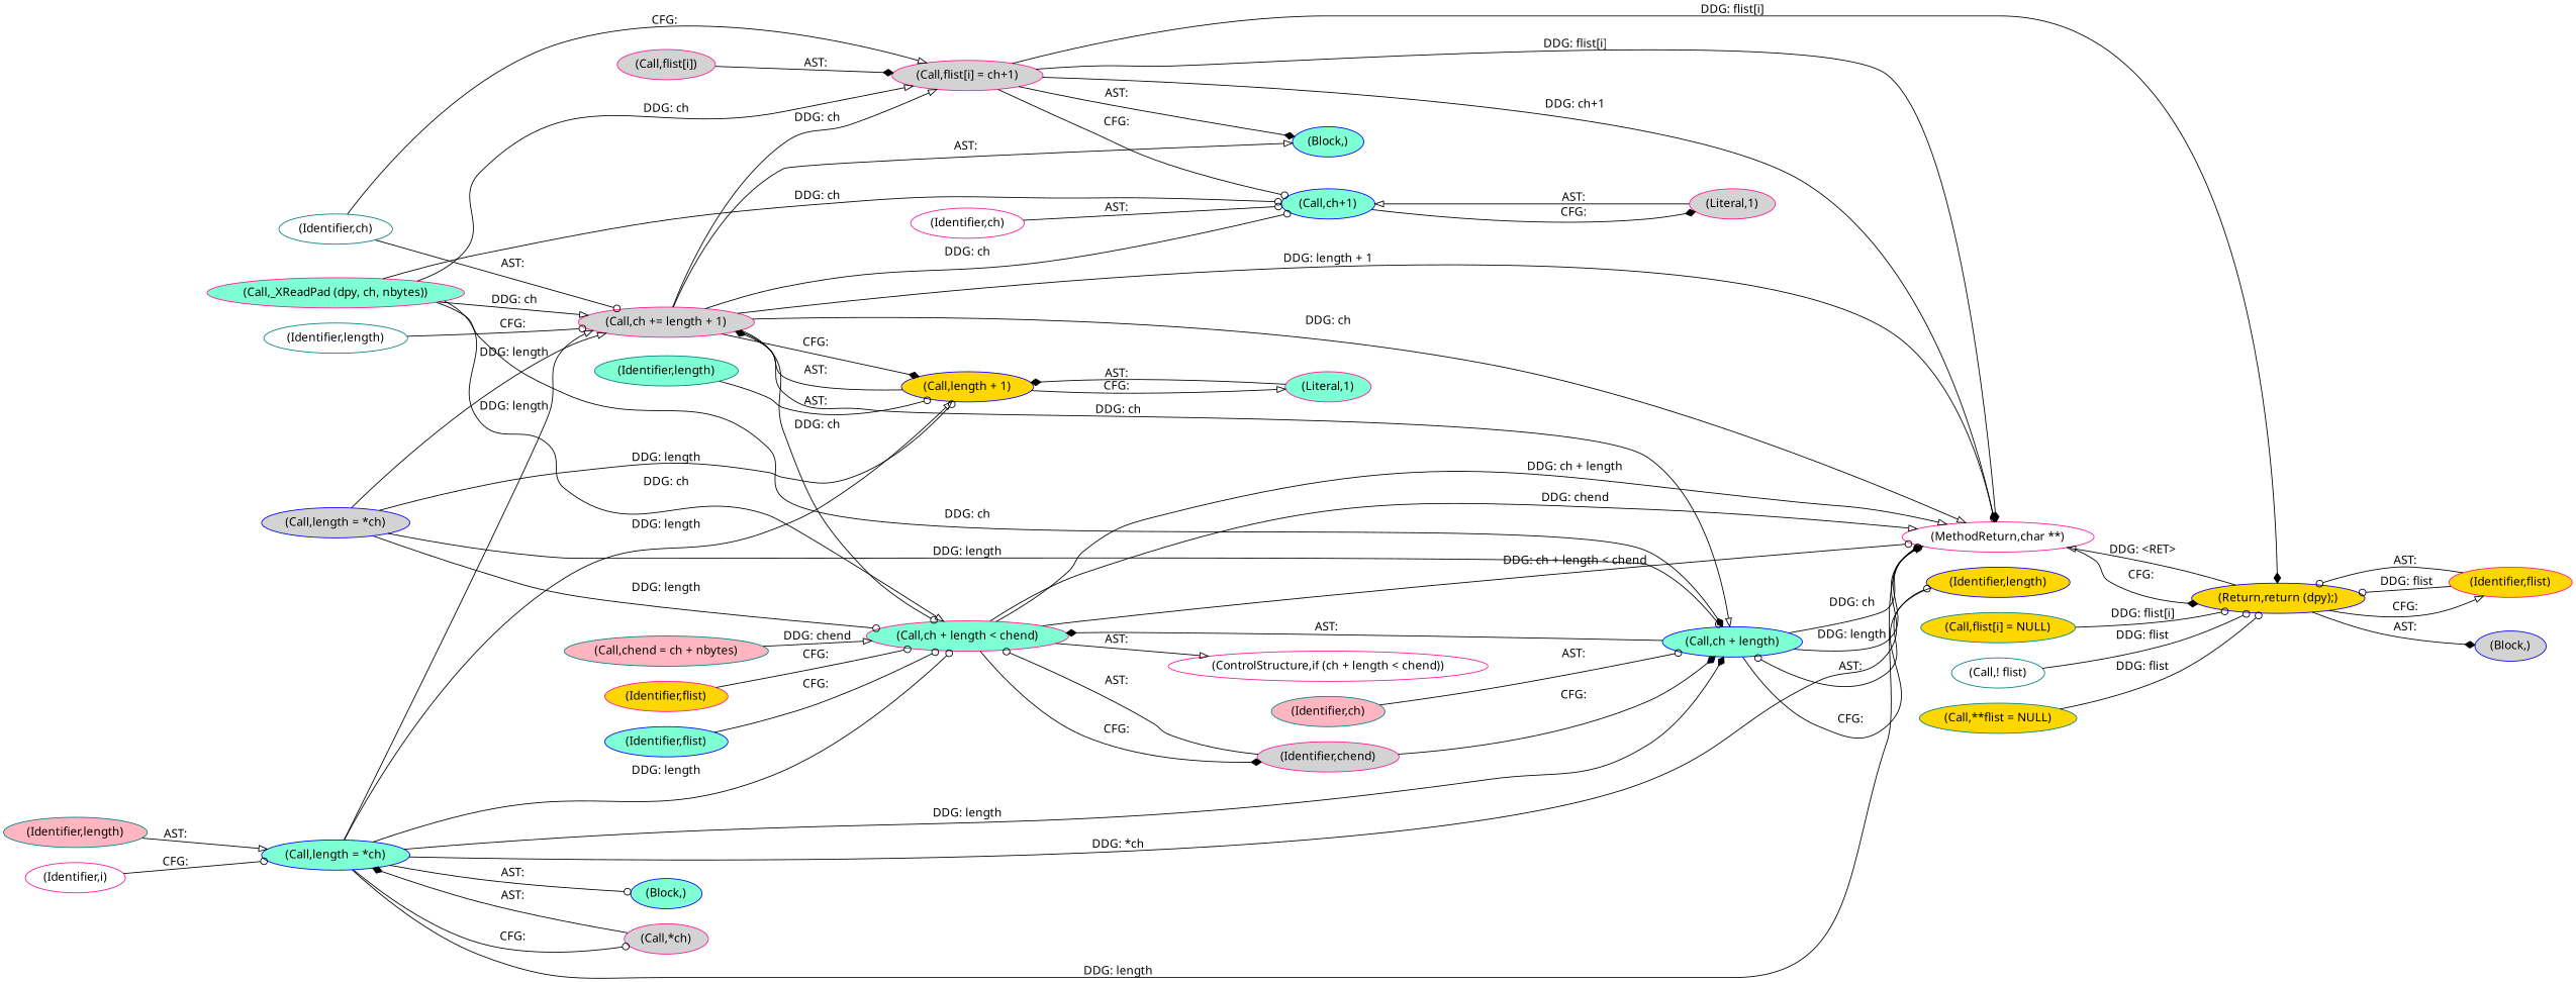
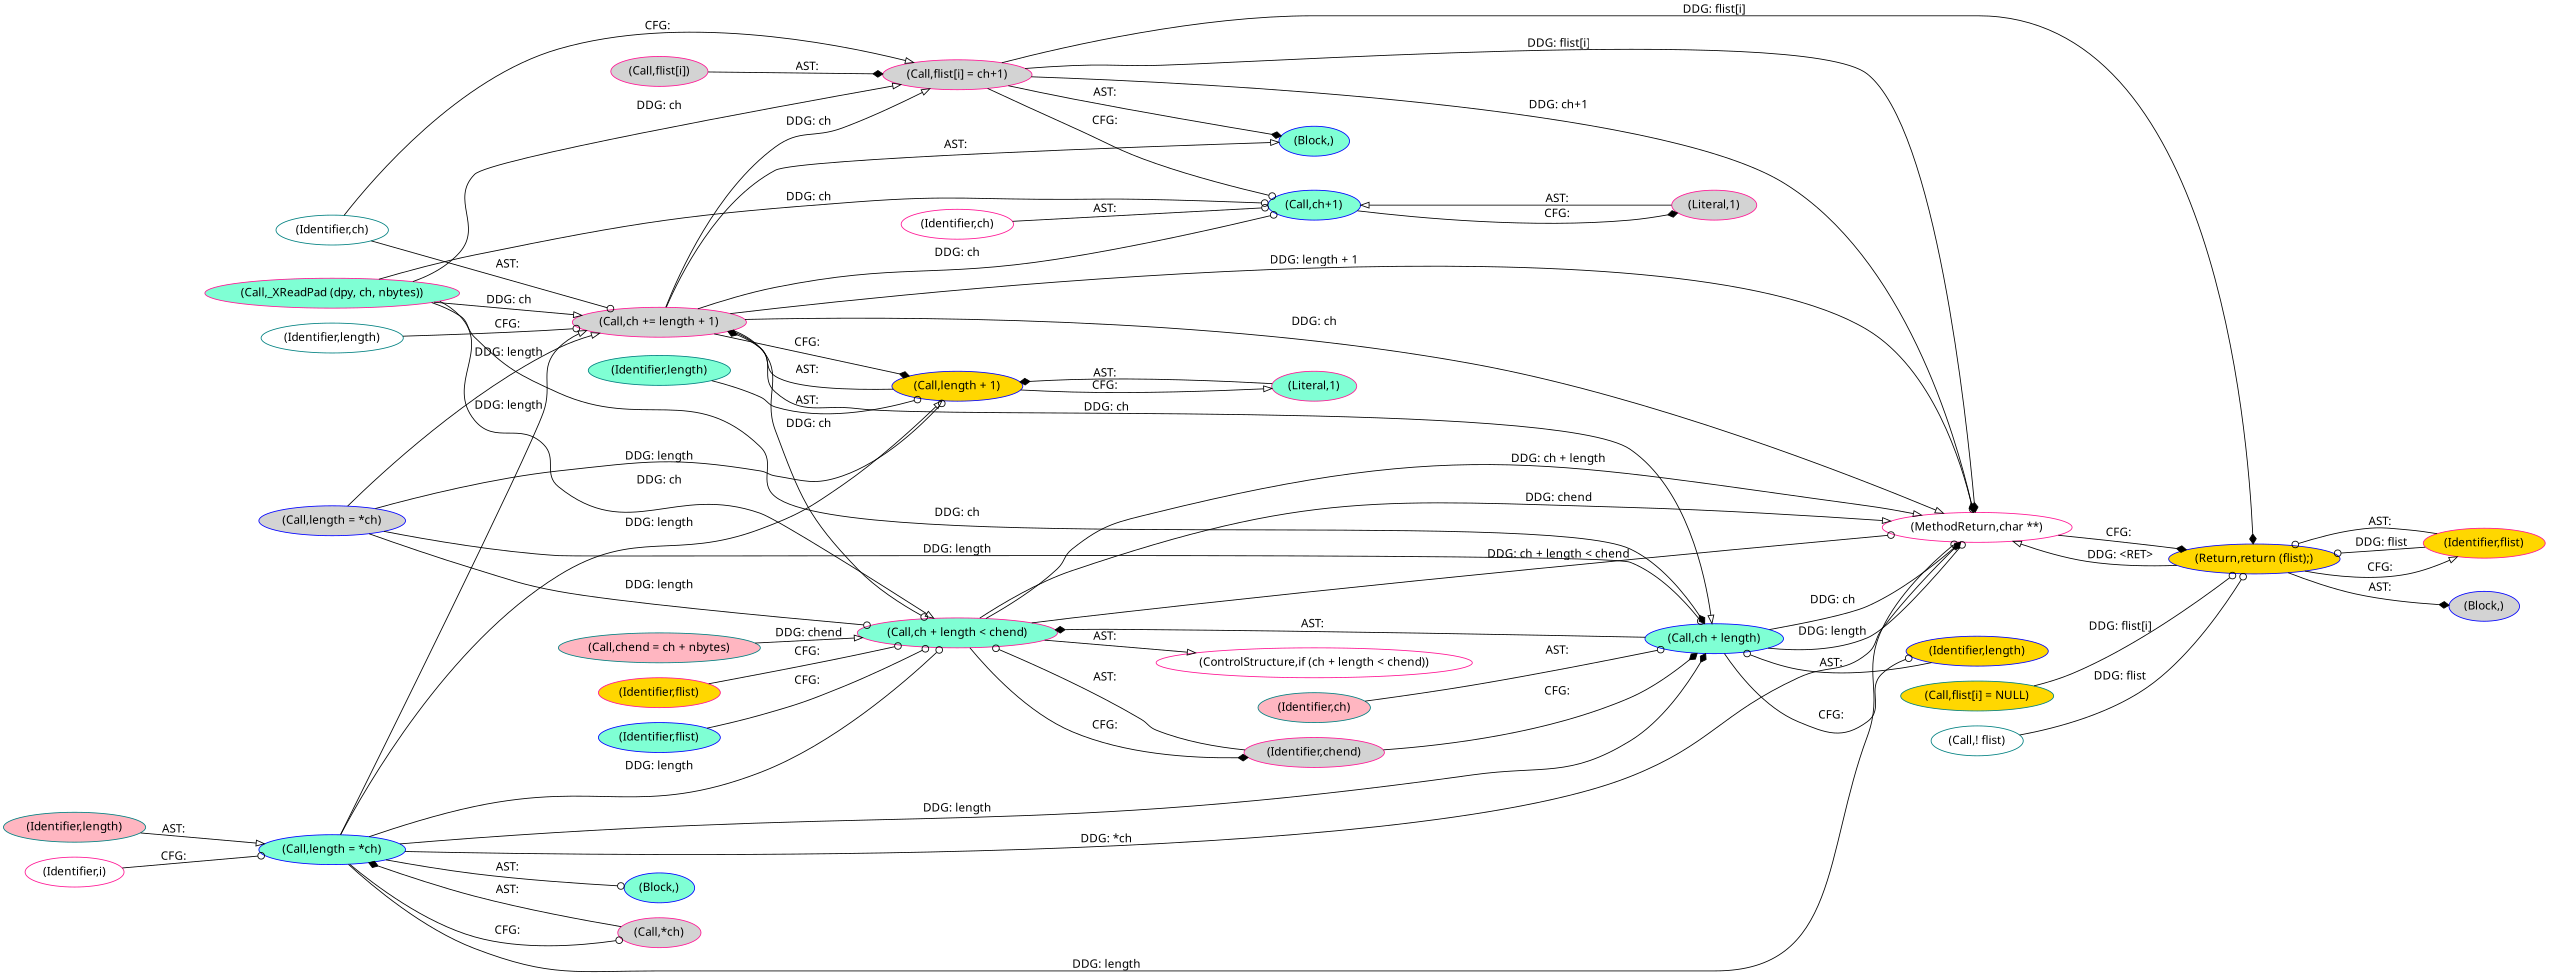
  digraph {
    fontname="Noto Sans"
    rankdir=LR
    node [color=deeppink fillcolor=aquamarine fontname="Noto Sans" style=filled]
    edge [arrowhead=odot fontname="Noto Sans"]
    n1 [color=blue label="(Call,length = *ch)"]
    n2 [label="(Call,ch + length < chend)"]
    n3 [color=blue label="(Call,ch + length)"]
    n4 [fillcolor=lightgrey label="(Call,ch += length + 1)"]
    n5 [color=blue fillcolor=gold label="(Call,length + 1)"]
    n6 [fillcolor=white label="(MethodReturn,char **)"]
    n7 [color=blue label="(Block,)"]
    n8 [fillcolor=lightgrey label="(Call,*ch)"]
    n9 [fillcolor=white label="(ControlStructure,if (ch + length < chend))"]
    n10 [fillcolor=lightgrey label="(Identifier,chend)"]
    n11 [color=blue fillcolor=gold label="(Identifier,length)"]
    n12 [fillcolor=lightgrey label="(Call,flist[i] = ch+1)"]
    n13 [color=blue label="(Call,ch+1)"]
    n14 [color=blue label="(Block,)"]
    n15 [label="(Literal,1)"]
-   n16 [color=blue fillcolor=gold label="(Return,return (dpy);)"]
+   n16 [color=blue fillcolor=gold label="(Return,return (flist);)"]
    n17 [fillcolor=lightgrey label="(Literal,1)"]
    n18 [fillcolor=gold label="(Identifier,flist)"]
    n19 [color=blue fillcolor=lightgrey label="(Block,)"]
    n20 [fillcolor=white label="(Identifier,ch)"]
    n21 [color=teal fillcolor=white label="(Identifier,ch)"]
    n22 [color=teal fillcolor=lightpink label="(Identifier,length)"]
    n23 [fillcolor=gold label="(Identifier,flist)"]
    n24 [fillcolor=white label="(Identifier,i)"]
    n25 [fillcolor=lightgrey label="(Call,flist[i])"]
    n26 [color=blue fillcolor=lightgrey label="(Call,length = *ch)"]
    n27 [label="(Call,_XReadPad (dpy, ch, nbytes))"]
    n28 [color=blue label="(Identifier,flist)"]
    n29 [color=teal fillcolor=white label="(Identifier,length)"]
    n30 [color=teal label="(Identifier,length)"]
    n31 [color=teal fillcolor=gold label="(Call,flist[i] = NULL)"]
    n32 [color=teal fillcolor=lightpink label="(Identifier,ch)"]
    n33 [color=teal fillcolor=lightpink label="(Call,chend = ch + nbytes)"]
    n34 [color=teal fillcolor=white label="(Call,! flist)"]
-   n35 [color=teal fillcolor=gold label="(Call,**flist = NULL)"]
    n1 -> n2 [label="DDG: length"]
    n1 -> n3 [arrowhead=diamond label="DDG: length"]
    n1 -> n4 [arrowhead=onormal label="DDG: length"]
    n1 -> n5 [arrowhead=onormal label="DDG: length"]
    n1 -> n6 [label="DDG: length"]
    n1 -> n6 [arrowhead=diamond label="DDG: *ch"]
    n1 -> n7 [label="AST: "]
    n1 -> n8 [label="CFG: "]
    n2 -> n6 [arrowhead=onormal label="DDG: chend"]
    n2 -> n6 [label="DDG: ch + length < chend"]
    n2 -> n6 [arrowhead=onormal label="DDG: ch + length"]
    n2 -> n9 [arrowhead=onormal label="AST: "]
    n2 -> n10 [arrowhead=diamond label="CFG: "]
    n3 -> n2 [arrowhead=diamond label="AST: "]
    n3 -> n6 [label="DDG: length"]
    n3 -> n6 [arrowhead=onormal label="DDG: ch"]
    n3 -> n11 [label="CFG: "]
    n4 -> n2 [label="DDG: ch"]
    n4 -> n3 [arrowhead=onormal label="DDG: ch"]
    n4 -> n5 [arrowhead=diamond label="CFG: "]
    n4 -> n6 [label="DDG: length + 1"]
    n4 -> n6 [arrowhead=onormal label="DDG: ch"]
    n4 -> n12 [arrowhead=onormal label="DDG: ch"]
    n4 -> n13 [label="DDG: ch"]
    n4 -> n14 [arrowhead=onormal label="AST: "]
    n5 -> n4 [arrowhead=diamond label="AST: "]
    n5 -> n15 [arrowhead=onormal label="CFG: "]
    n6 -> n16 [arrowhead=diamond label="CFG: "]
    n8 -> n1 [arrowhead=diamond label="AST: "]
    n10 -> n2 [label="AST: "]
    n10 -> n3 [arrowhead=diamond label="CFG: "]
    n11 -> n3 [label="AST: "]
    n12 -> n6 [arrowhead=diamond label="DDG: flist[i]"]
    n12 -> n6 [arrowhead=diamond label="DDG: ch+1"]
    n12 -> n13 [label="CFG: "]
    n12 -> n14 [arrowhead=diamond label="AST: "]
    n12 -> n16 [arrowhead=diamond label="DDG: flist[i]"]
    n13 -> n17 [arrowhead=diamond label="CFG: "]
    n15 -> n5 [arrowhead=diamond label="AST: "]
    n16 -> n6 [arrowhead=onormal label="DDG: <RET>"]
    n16 -> n18 [arrowhead=onormal label="CFG: "]
    n16 -> n19 [arrowhead=diamond label="AST: "]
    n17 -> n13 [arrowhead=onormal label="AST: "]
    n18 -> n16 [label="AST: "]
    n18 -> n16 [label="DDG: flist"]
    n20 -> n13 [label="AST: "]
    n21 -> n4 [label="AST: "]
    n21 -> n12 [arrowhead=onormal label="CFG: "]
    n22 -> n1 [arrowhead=onormal label="AST: "]
    n23 -> n2 [label="CFG: "]
    n24 -> n1 [label="CFG: "]
    n25 -> n12 [arrowhead=diamond label="AST: "]
    n26 -> n2 [label="DDG: length"]
    n26 -> n3 [label="DDG: length"]
    n26 -> n4 [arrowhead=onormal label="DDG: length"]
    n26 -> n5 [label="DDG: length"]
    n27 -> n2 [arrowhead=onormal label="DDG: ch"]
    n27 -> n3 [arrowhead=diamond label="DDG: ch"]
    n27 -> n4 [arrowhead=onormal label="DDG: ch"]
    n27 -> n12 [arrowhead=onormal label="DDG: ch"]
    n27 -> n13 [label="DDG: ch"]
    n28 -> n2 [label="CFG: "]
    n29 -> n4 [label="CFG: "]
    n30 -> n5 [label="AST: "]
    n31 -> n16 [label="DDG: flist[i]"]
    n32 -> n3 [label="AST: "]
    n33 -> n2 [arrowhead=onormal label="DDG: chend"]
    n34 -> n16 [label="DDG: flist"]
-   n35 -> n16 [label="DDG: flist"]
  }
